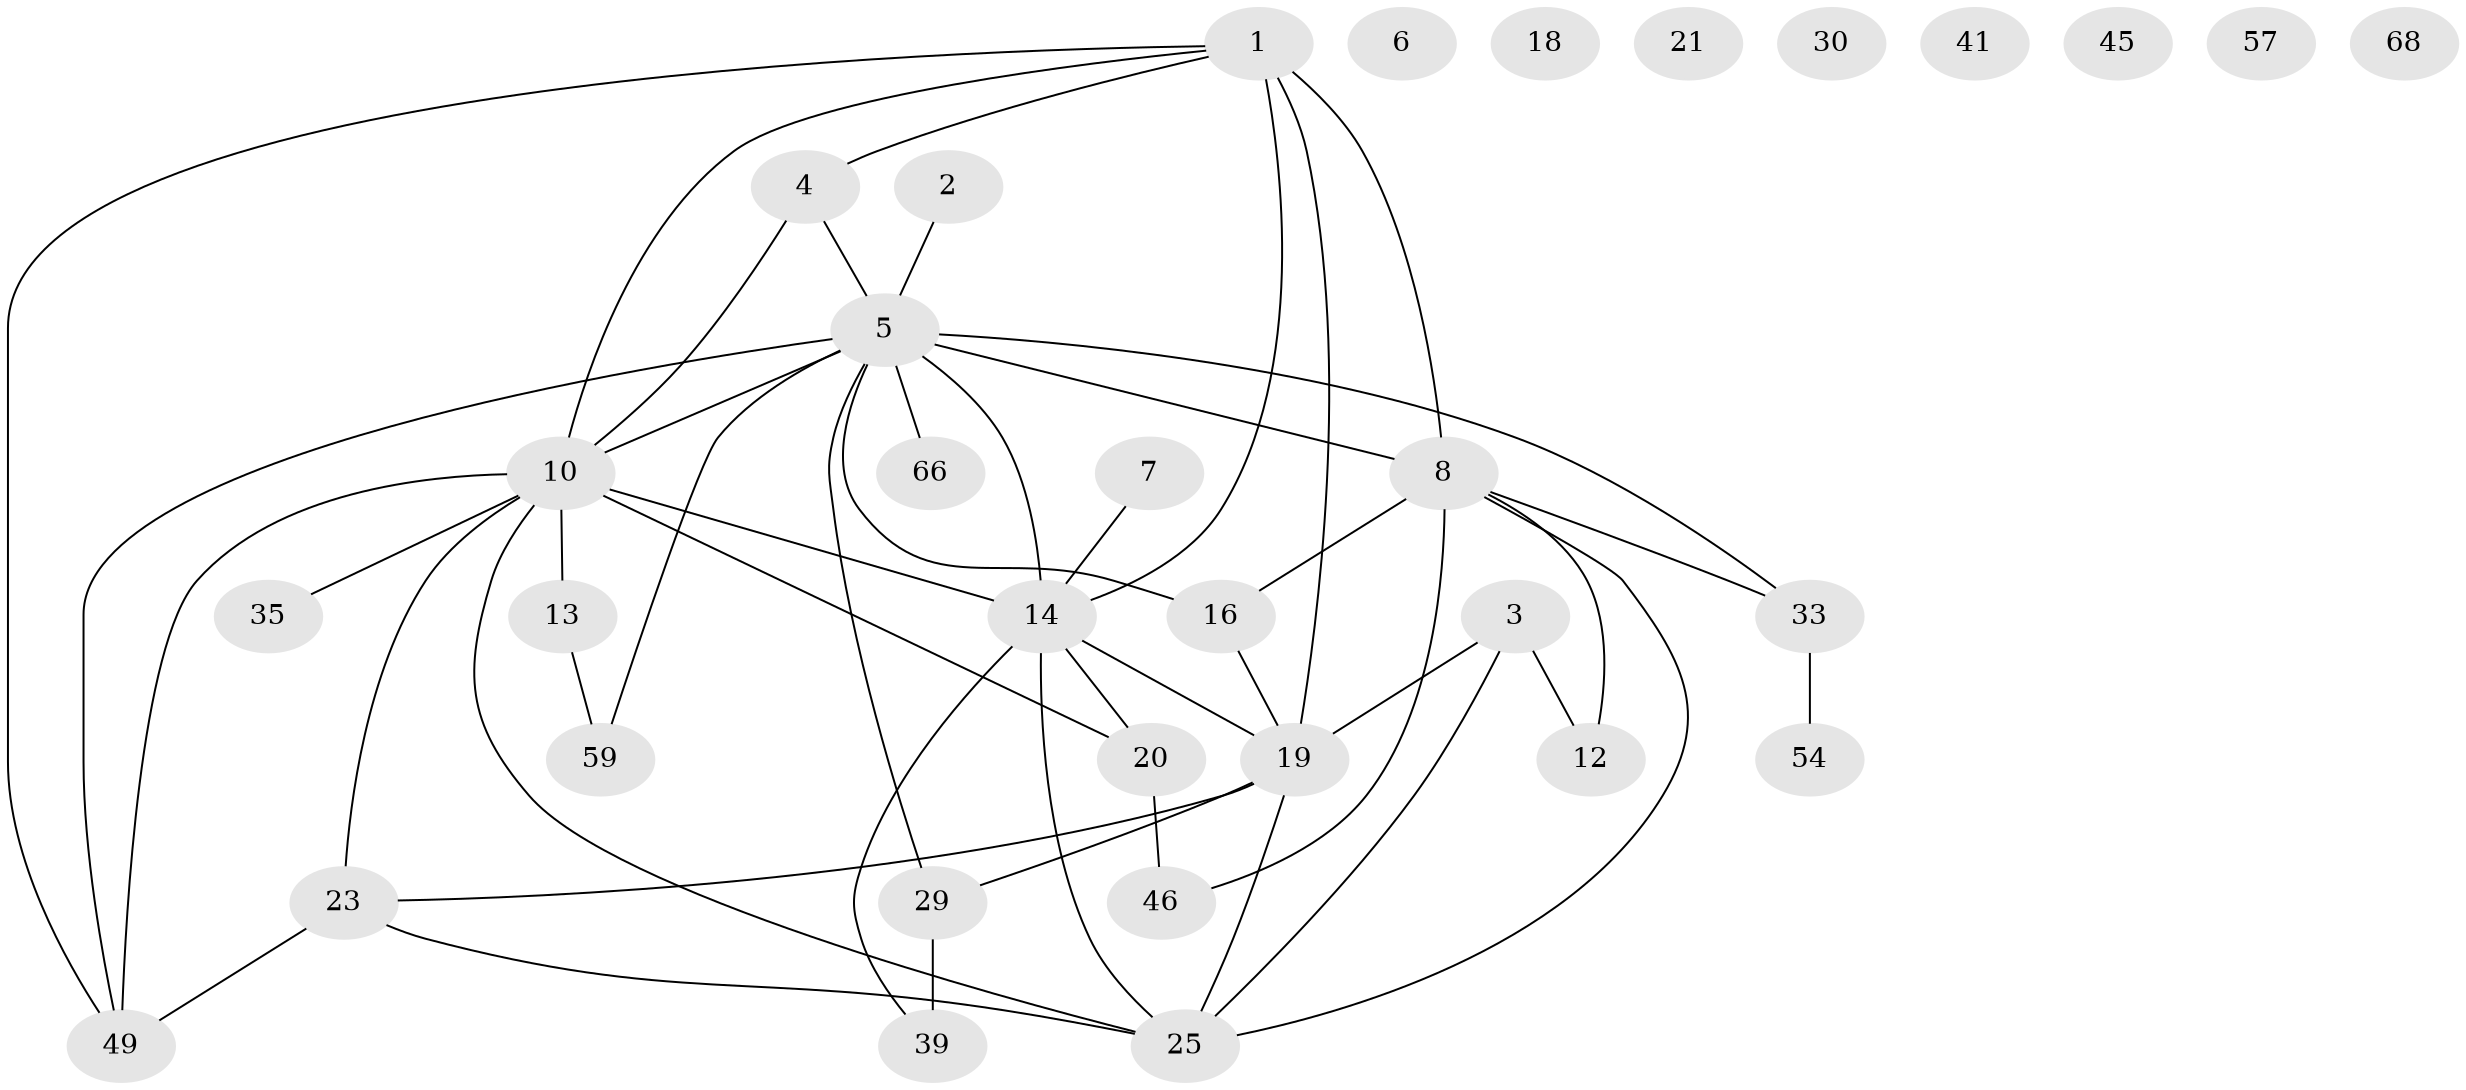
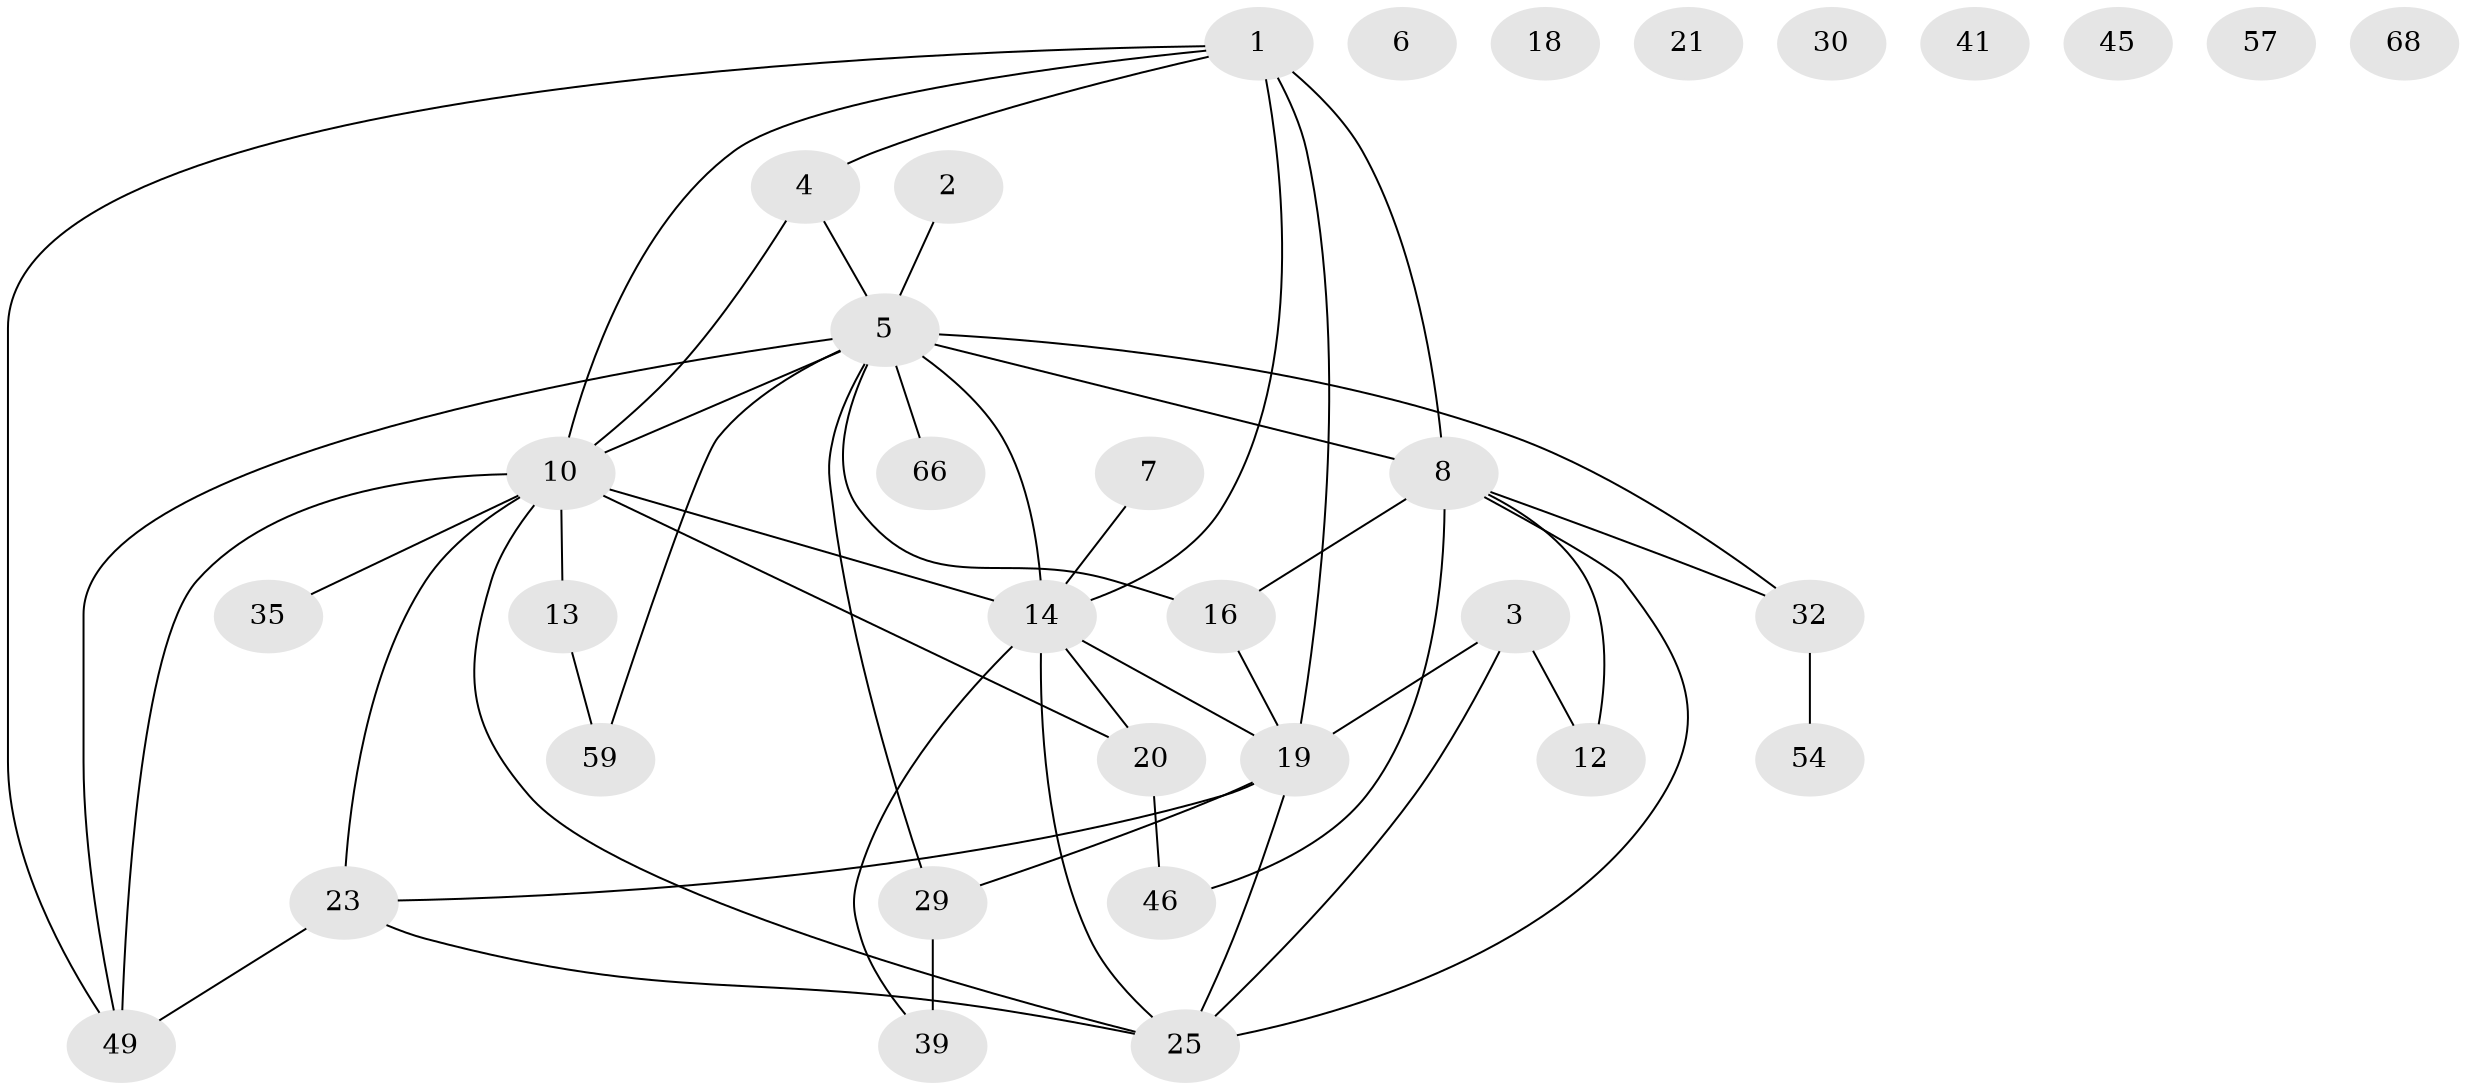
  graph {
    node [color=gray90 style=filled]
    1 [super="+37+31+80"]
    4 [super="+43"]
    8 [super="+44"]
    10 [super="+17+11"]
    14 [super="+70+64"]
    19 [super="+28+61"]
    n7 [label=49]
    5 [super="+27+34"]
    12 [super="+49"]
    25 [super="+32"]
    16 [super="+65+22"]
-   33
+   33 [label=32]
    46
    13
    20 [super="+48"]
    23 [super="+36+71"]
    35
    39 [super="+53"]
    29 [super="+56"]
    2 [super="+9"]
    59 [super="+69"]
    66
    3 [super="+51"]
    54 [super="+62"]
    6
    7 [super="+77"]
    18
    21 [super="+55"]
    30 [super="+78"]
    41
    45
    57
    68
    1 -- 4
    1 -- 8
    1 -- 10
    1 -- 14
    1 -- 19 [weight=2]
    1 -- n7
    4 -- 10
    4 -- 5
    8 -- 12
    8 -- 25
    8 -- 16
    8 -- 33
    8 -- 46
    10 -- 14 [weight=2]
    10 -- n7
    10 -- 25
    10 -- 13
    10 -- 20
    10 -- 23
    10 -- 35
    14 -- 19
    14 -- 25
    14 -- 20
    14 -- 39
    19 -- 25
    19 -- 23
    19 -- 29
    5 -- 8 [weight=2]
    5 -- 10
    5 -- 14
    5 -- n7
    5 -- 16
    5 -- 33
    5 -- 29
    5 -- 59
    5 -- 66
    16 -- 19
    33 -- 54
    13 -- 59
    20 -- 46
    23 -- n7
    23 -- 25
    29 -- 39 [weight=2]
    2 -- 5
    3 -- 19
    3 -- 12
    3 -- 25
    7 -- 14
  }
